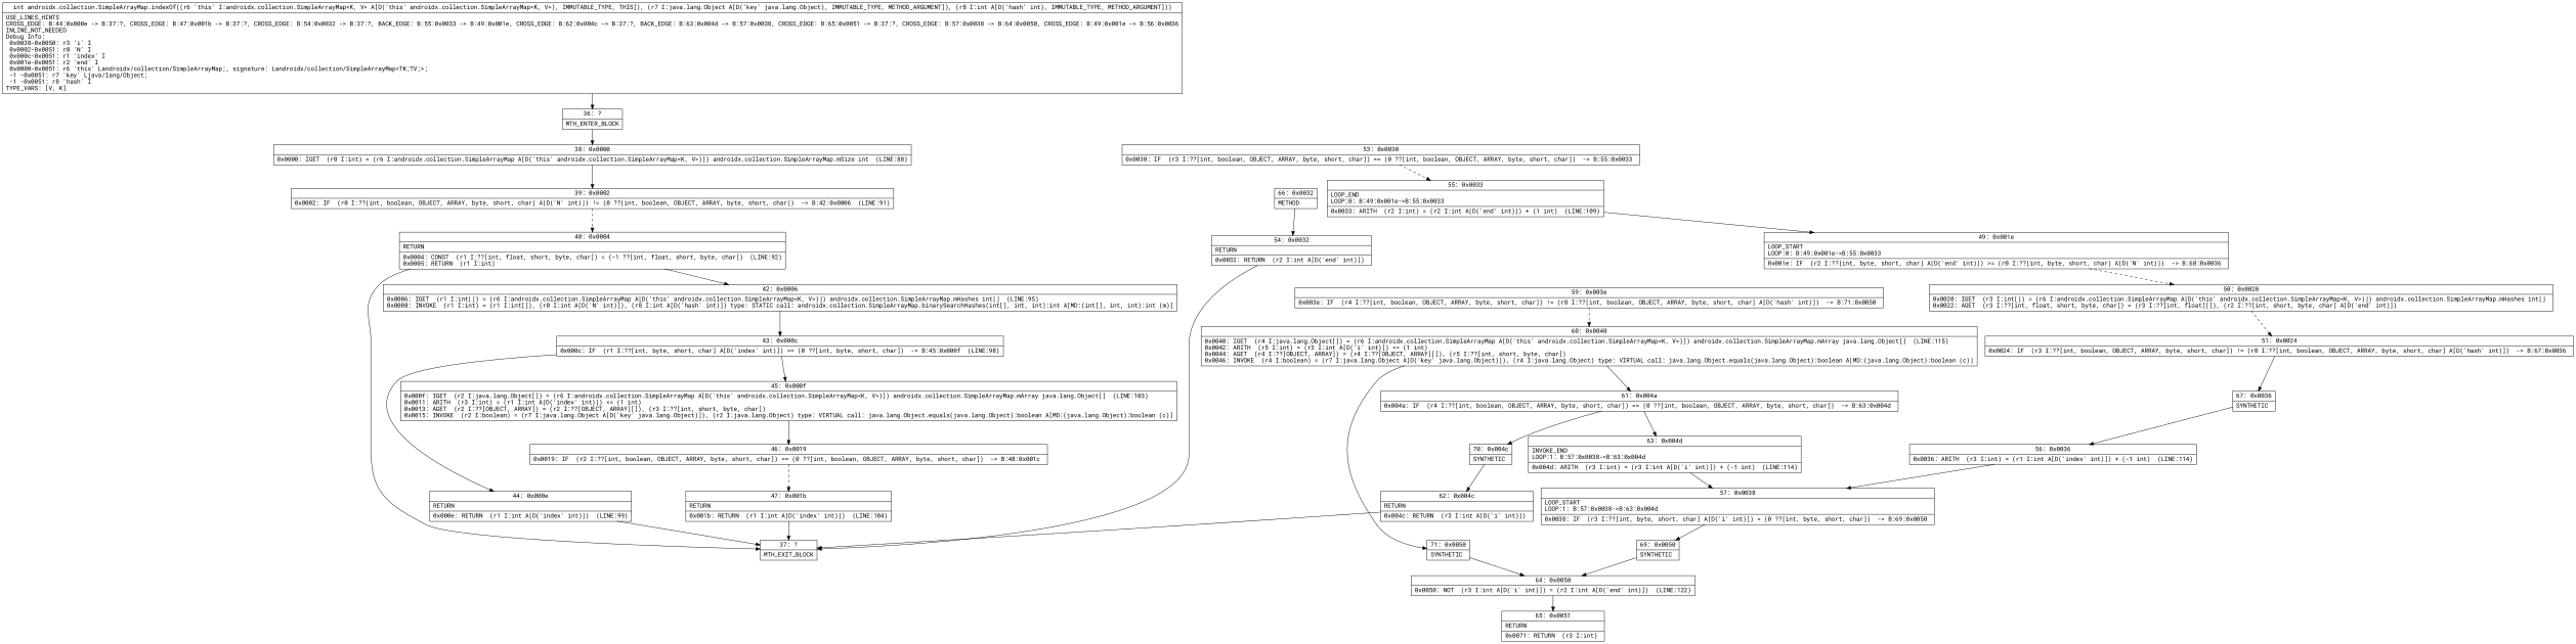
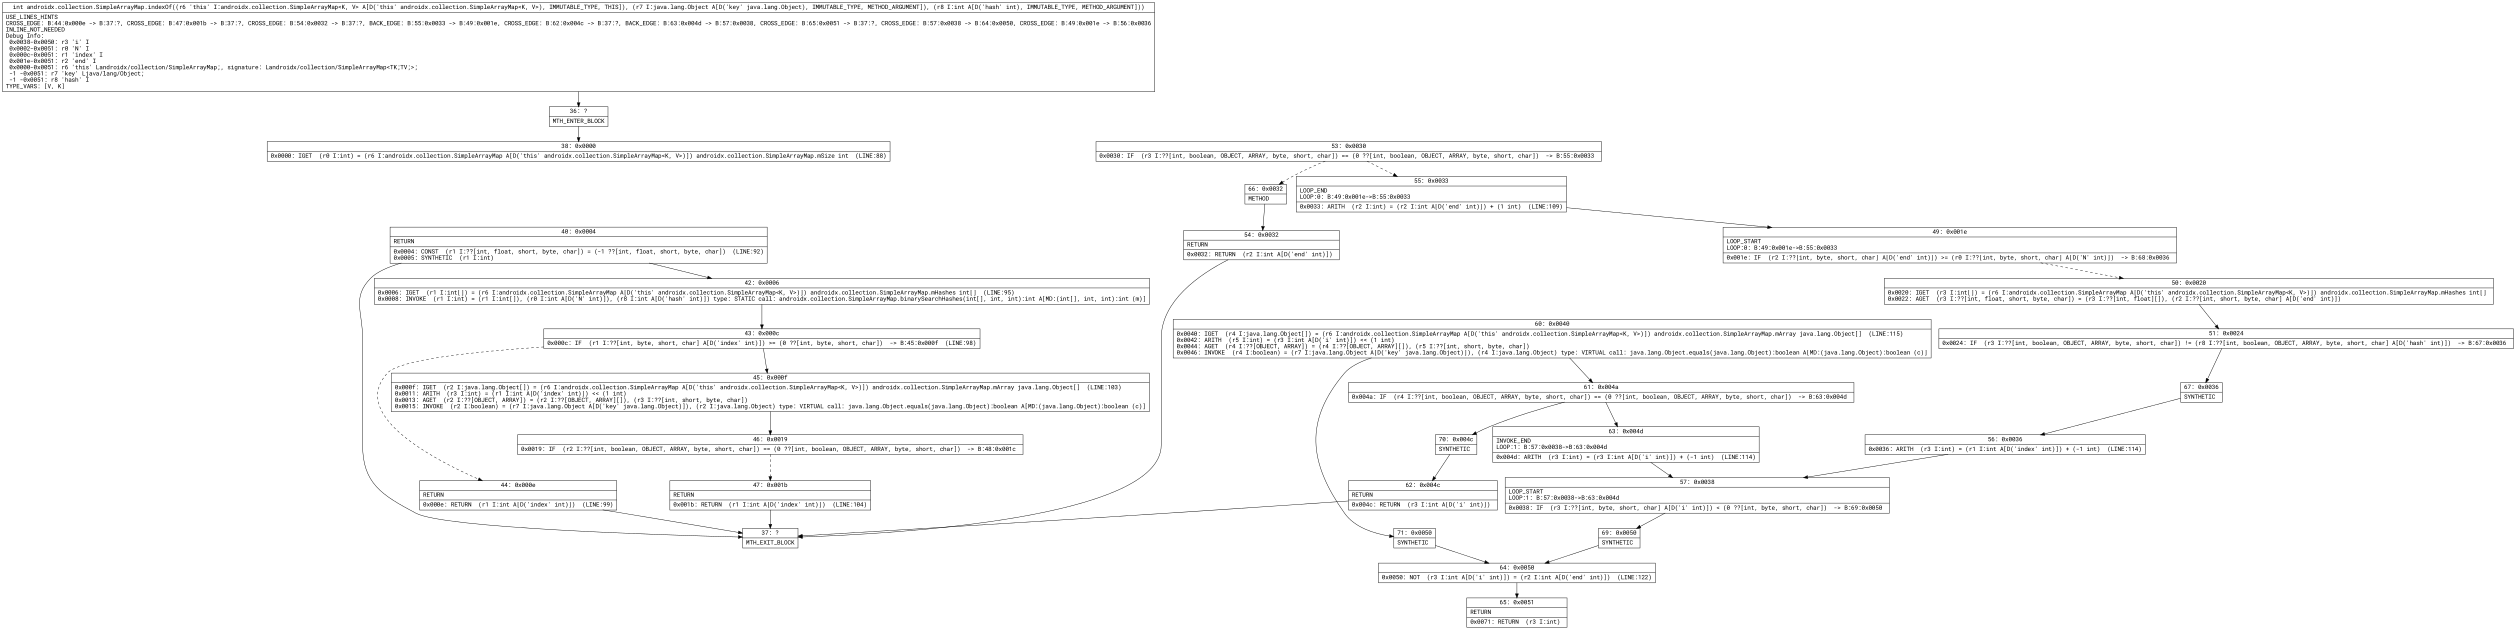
  digraph {
    fontname="Roboto Mono"
    node [fontname="Roboto Mono" shape=record]
    edge [fontname="Roboto Mono"]
    n1 [label="{36\:\ ?|MTH_ENTER_BLOCK\l}"]
    n2 [label="{38\:\ 0x0000|0x0000: IGET  (r0 I:int) = (r6 I:androidx.collection.SimpleArrayMap A[D('this' androidx.collection.SimpleArrayMap\<K, V\>)]) androidx.collection.SimpleArrayMap.mSize int  (LINE:88)\l}"]
-   n3 [label="{39\:\ 0x0002|0x0002: IF  (r0 I:??[int, boolean, OBJECT, ARRAY, byte, short, char] A[D('N' int)]) != (0 ??[int, boolean, OBJECT, ARRAY, byte, short, char])  \-\> B:42:0x0006  (LINE:91)\l}"]
-   n4 [label="{40\:\ 0x0004|RETURN\l|0x0004: CONST  (r1 I:??[int, float, short, byte, char]) = (\-1 ??[int, float, short, byte, char])  (LINE:92)\l0x0005: RETURN  (r1 I:int) \l}"]
+   n4 [label="{40\:\ 0x0004|RETURN\l|0x0004: CONST  (r1 I:??[int, float, short, byte, char]) = (\-1 ??[int, float, short, byte, char])  (LINE:92)\l0x0005: SYNTHETIC  (r1 I:int) \l}"]
    n5 [label="{42\:\ 0x0006|0x0006: IGET  (r1 I:int[]) = (r6 I:androidx.collection.SimpleArrayMap A[D('this' androidx.collection.SimpleArrayMap\<K, V\>)]) androidx.collection.SimpleArrayMap.mHashes int[]  (LINE:95)\l0x0008: INVOKE  (r1 I:int) = (r1 I:int[]), (r0 I:int A[D('N' int)]), (r8 I:int A[D('hash' int)]) type: STATIC call: androidx.collection.SimpleArrayMap.binarySearchHashes(int[], int, int):int A[MD:(int[], int, int):int (m)]\l}"]
    n6 [label="{37\:\ ?|MTH_EXIT_BLOCK\l}"]
    n7 [label="{43\:\ 0x000c|0x000c: IF  (r1 I:??[int, byte, short, char] A[D('index' int)]) \>= (0 ??[int, byte, short, char])  \-\> B:45:0x000f  (LINE:98)\l}"]
    n8 [label="{44\:\ 0x000e|RETURN\l|0x000e: RETURN  (r1 I:int A[D('index' int)])  (LINE:99)\l}"]
    n9 [label="{45\:\ 0x000f|0x000f: IGET  (r2 I:java.lang.Object[]) = (r6 I:androidx.collection.SimpleArrayMap A[D('this' androidx.collection.SimpleArrayMap\<K, V\>)]) androidx.collection.SimpleArrayMap.mArray java.lang.Object[]  (LINE:103)\l0x0011: ARITH  (r3 I:int) = (r1 I:int A[D('index' int)]) \<\< (1 int) \l0x0013: AGET  (r2 I:??[OBJECT, ARRAY]) = (r2 I:??[OBJECT, ARRAY][]), (r3 I:??[int, short, byte, char]) \l0x0015: INVOKE  (r2 I:boolean) = (r7 I:java.lang.Object A[D('key' java.lang.Object)]), (r2 I:java.lang.Object) type: VIRTUAL call: java.lang.Object.equals(java.lang.Object):boolean A[MD:(java.lang.Object):boolean (c)]\l}"]
    n10 [label="{46\:\ 0x0019|0x0019: IF  (r2 I:??[int, boolean, OBJECT, ARRAY, byte, short, char]) == (0 ??[int, boolean, OBJECT, ARRAY, byte, short, char])  \-\> B:48:0x001c \l}"]
    n11 [label="{47\:\ 0x001b|RETURN\l|0x001b: RETURN  (r1 I:int A[D('index' int)])  (LINE:104)\l}"]
    n12 [label="{49\:\ 0x001e|LOOP_START\lLOOP:0: B:49:0x001e\-\>B:55:0x0033\l|0x001e: IF  (r2 I:??[int, byte, short, char] A[D('end' int)]) \>= (r0 I:??[int, byte, short, char] A[D('N' int)])  \-\> B:68:0x0036 \l}"]
    n13 [label="{50\:\ 0x0020|0x0020: IGET  (r3 I:int[]) = (r6 I:androidx.collection.SimpleArrayMap A[D('this' androidx.collection.SimpleArrayMap\<K, V\>)]) androidx.collection.SimpleArrayMap.mHashes int[] \l0x0022: AGET  (r3 I:??[int, float, short, byte, char]) = (r3 I:??[int, float][]), (r2 I:??[int, short, byte, char] A[D('end' int)]) \l}"]
    n14 [label="{51\:\ 0x0024|0x0024: IF  (r3 I:??[int, boolean, OBJECT, ARRAY, byte, short, char]) != (r8 I:??[int, boolean, OBJECT, ARRAY, byte, short, char] A[D('hash' int)])  \-\> B:67:0x0036 \l}"]
    n15 [label="{67\:\ 0x0036|SYNTHETIC\l}"]
    n16 [label="{56\:\ 0x0036|0x0036: ARITH  (r3 I:int) = (r1 I:int A[D('index' int)]) + (\-1 int)  (LINE:114)\l}"]
    n17 [label="{53\:\ 0x0030|0x0030: IF  (r3 I:??[int, boolean, OBJECT, ARRAY, byte, short, char]) == (0 ??[int, boolean, OBJECT, ARRAY, byte, short, char])  \-\> B:55:0x0033 \l}"]
    n18 [label="{55\:\ 0x0033|LOOP_END\lLOOP:0: B:49:0x001e\-\>B:55:0x0033\l|0x0033: ARITH  (r2 I:int) = (r2 I:int A[D('end' int)]) + (1 int)  (LINE:109)\l}"]
    n19 [label="{66\:\ 0x0032|METHOD\l}"]
    n20 [label="{54\:\ 0x0032|RETURN\l|0x0032: RETURN  (r2 I:int A[D('end' int)]) \l}"]
    n21 [label="{57\:\ 0x0038|LOOP_START\lLOOP:1: B:57:0x0038\-\>B:63:0x004d\l|0x0038: IF  (r3 I:??[int, byte, short, char] A[D('i' int)]) \< (0 ??[int, byte, short, char])  \-\> B:69:0x0050 \l}"]
    n22 [label="{69\:\ 0x0050|SYNTHETIC\l}"]
    n23 [label="{64\:\ 0x0050|0x0050: NOT  (r3 I:int A[D('i' int)]) = (r2 I:int A[D('end' int)])  (LINE:122)\l}"]
-   n24 [label="{59\:\ 0x003e|0x003e: IF  (r4 I:??[int, boolean, OBJECT, ARRAY, byte, short, char]) != (r8 I:??[int, boolean, OBJECT, ARRAY, byte, short, char] A[D('hash' int)])  \-\> B:71:0x0050 \l}"]
    n25 [label="{60\:\ 0x0040|0x0040: IGET  (r4 I:java.lang.Object[]) = (r6 I:androidx.collection.SimpleArrayMap A[D('this' androidx.collection.SimpleArrayMap\<K, V\>)]) androidx.collection.SimpleArrayMap.mArray java.lang.Object[]  (LINE:115)\l0x0042: ARITH  (r5 I:int) = (r3 I:int A[D('i' int)]) \<\< (1 int) \l0x0044: AGET  (r4 I:??[OBJECT, ARRAY]) = (r4 I:??[OBJECT, ARRAY][]), (r5 I:??[int, short, byte, char]) \l0x0046: INVOKE  (r4 I:boolean) = (r7 I:java.lang.Object A[D('key' java.lang.Object)]), (r4 I:java.lang.Object) type: VIRTUAL call: java.lang.Object.equals(java.lang.Object):boolean A[MD:(java.lang.Object):boolean (c)]\l}"]
    n26 [label="{71\:\ 0x0050|SYNTHETIC\l}"]
    n27 [label="{61\:\ 0x004a|0x004a: IF  (r4 I:??[int, boolean, OBJECT, ARRAY, byte, short, char]) == (0 ??[int, boolean, OBJECT, ARRAY, byte, short, char])  \-\> B:63:0x004d \l}"]
    n28 [label="{63\:\ 0x004d|INVOKE_END\lLOOP:1: B:57:0x0038\-\>B:63:0x004d\l|0x004d: ARITH  (r3 I:int) = (r3 I:int A[D('i' int)]) + (\-1 int)  (LINE:114)\l}"]
    n29 [label="{70\:\ 0x004c|SYNTHETIC\l}"]
    n30 [label="{62\:\ 0x004c|RETURN\l|0x004c: RETURN  (r3 I:int A[D('i' int)]) \l}"]
    n31 [label="{65\:\ 0x0051|RETURN\l|0x0071: RETURN  (r3 I:int) \l}"]
    n32 [label="{int androidx.collection.SimpleArrayMap.indexOf((r6 'this' I:androidx.collection.SimpleArrayMap\<K, V\> A[D('this' androidx.collection.SimpleArrayMap\<K, V\>), IMMUTABLE_TYPE, THIS]), (r7 I:java.lang.Object A[D('key' java.lang.Object), IMMUTABLE_TYPE, METHOD_ARGUMENT]), (r8 I:int A[D('hash' int), IMMUTABLE_TYPE, METHOD_ARGUMENT]))  | USE_LINES_HINTS\lCROSS_EDGE: B:44:0x000e \-\> B:37:?, CROSS_EDGE: B:47:0x001b \-\> B:37:?, CROSS_EDGE: B:54:0x0032 \-\> B:37:?, BACK_EDGE: B:55:0x0033 \-\> B:49:0x001e, CROSS_EDGE: B:62:0x004c \-\> B:37:?, BACK_EDGE: B:63:0x004d \-\> B:57:0x0038, CROSS_EDGE: B:65:0x0051 \-\> B:37:?, CROSS_EDGE: B:57:0x0038 \-\> B:64:0x0050, CROSS_EDGE: B:49:0x001e \-\> B:56:0x0036\lINLINE_NOT_NEEDED\lDebug Info:\l  0x0038\-0x0050: r3 'i' I\l  0x0002\-0x0051: r0 'N' I\l  0x000c\-0x0051: r1 'index' I\l  0x001e\-0x0051: r2 'end' I\l  0x0000\-0x0051: r6 'this' Landroidx\/collection\/SimpleArrayMap;, signature: Landroidx\/collection\/SimpleArrayMap\<TK;TV;\>;\l  \-1 \-0x0051: r7 'key' Ljava\/lang\/Object;\l  \-1 \-0x0051: r8 'hash' I\lTYPE_VARS: [V, K]\l}"]
    n1 -> n2
-   n2 -> n3
-   n3 -> n4 [style=dashed]
    n4 -> n5
    n4 -> n6
    n5 -> n7
-   n7 -> n8 [style=solid]
+   n7 -> n8 [style=dashed]
    n7 -> n9
    n8 -> n6
    n9 -> n10
    n10 -> n11 [style=dashed]
    n11 -> n6
    n12 -> n13 [style=dashed]
-   n13 -> n14 [style=dashed]
+   n13 -> n14
    n14 -> n15
    n15 -> n16
    n16 -> n21
    n17 -> n18 [style=dashed]
+   n17 -> n19 [style=dashed]
    n18 -> n12
    n19 -> n20
    n20 -> n6
    n21 -> n22
    n22 -> n23
    n23 -> n31
-   n24 -> n25 [style=dashed]
    n25 -> n26
    n25 -> n27
    n26 -> n23
    n27 -> n28
    n27 -> n29 [style=solid]
    n28 -> n21
    n29 -> n30
    n30 -> n6
    n32 -> n1
  }
